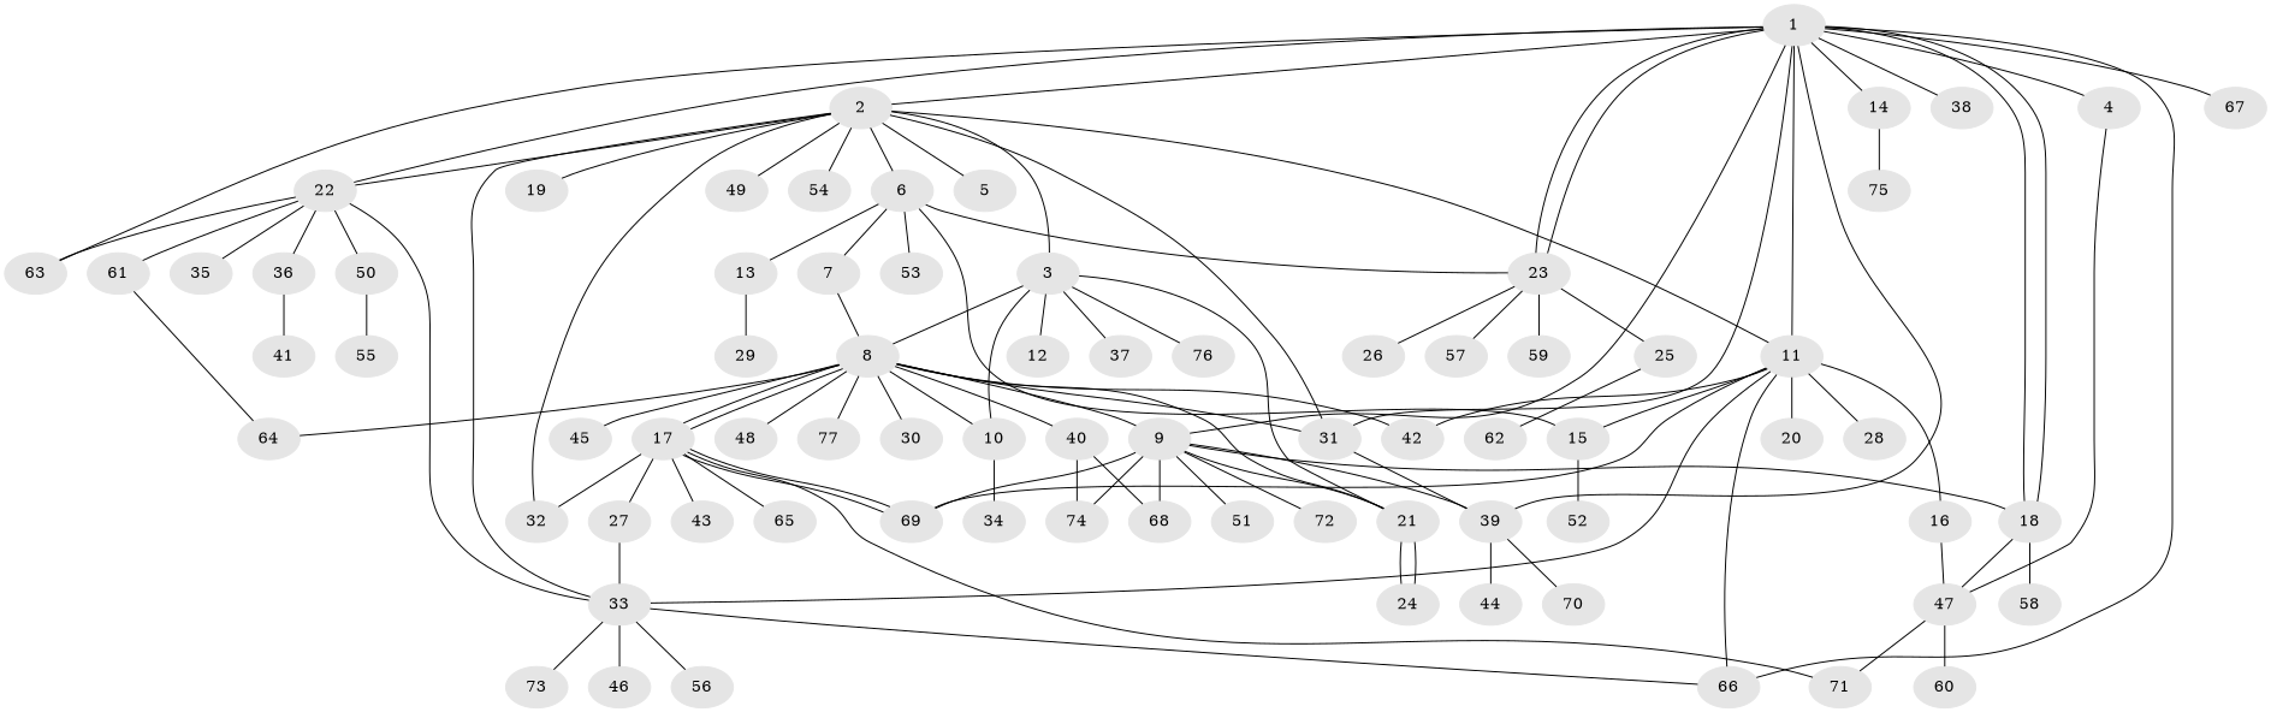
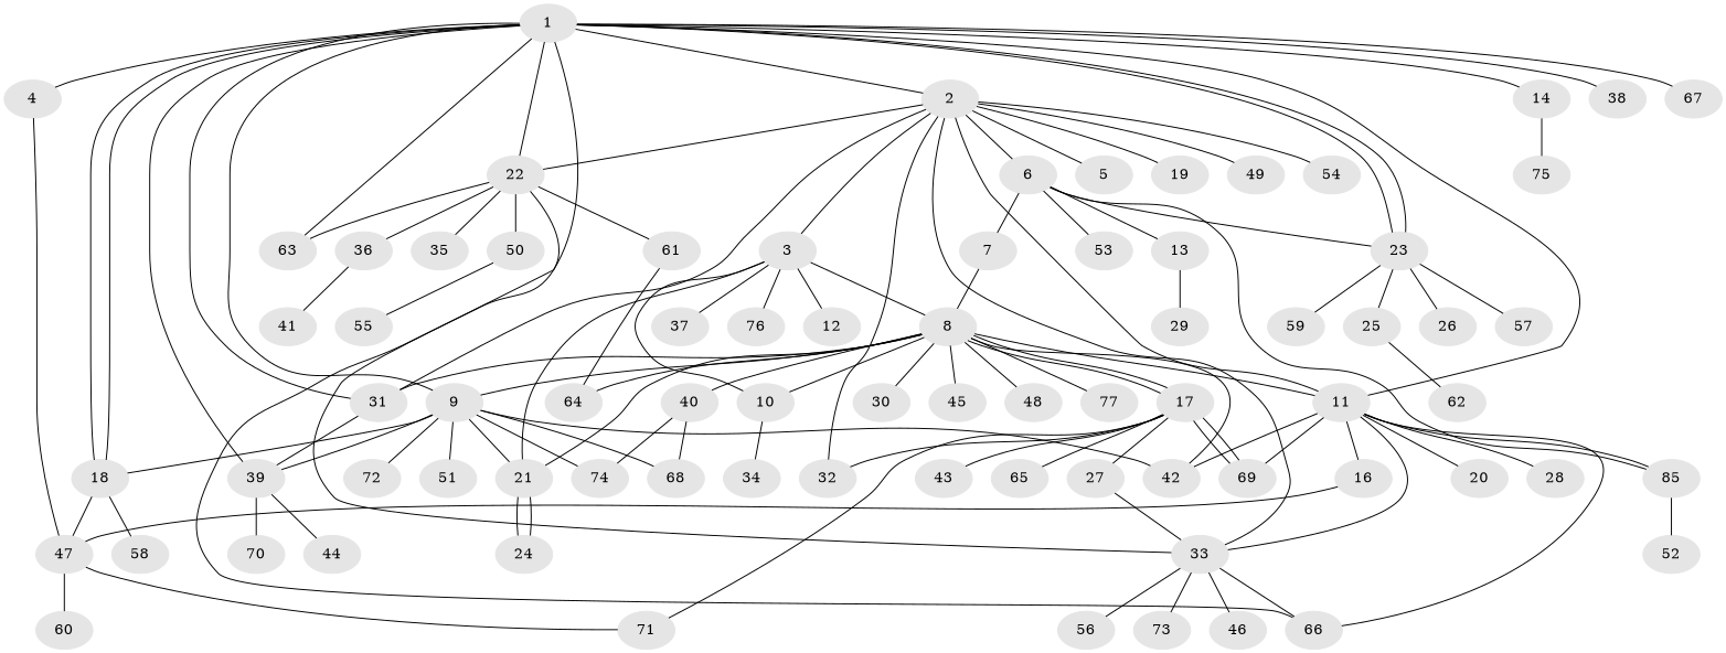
  graph {
    node [color=gray90 style=filled]
    1
    2
    4
    9
    11
    14
    18
    22
    23
    31
    38
    39
    63
    66
    67
    3
    5
    6
    19
    32
    33
    49
    54
    47
    21
    42
    51
    68
    72
    74
-   15
+   15 [label=85]
    16
    20
    28
    69
    75
    58
    35
    36
    50
    61
    25
    26
    57
    59
    44
    70
    8
    10
    12
    37
    76
    7
    13
    53
    46
    56
    73
    17
    30
    40
    45
    48
    64
    77
    34
    24
    71
    60
    29
    52
    27
    43
    65
    41
    55
    62
    1 -- 2
    1 -- 4
    1 -- 9
    1 -- 11
    1 -- 14
    1 -- 18
    1 -- 18
    1 -- 22
    1 -- 23
    1 -- 23
    1 -- 31
    1 -- 38
    1 -- 39
    1 -- 63
    1 -- 66
    1 -- 67
    2 -- 11
    2 -- 22
    2 -- 31
    2 -- 3
    2 -- 5
    2 -- 6
    2 -- 19
    2 -- 32
    2 -- 33
    2 -- 49
    2 -- 54
    4 -- 47
    9 -- 18
    9 -- 39
    9 -- 21
-   9 -- 69
+   9 -- 42
    9 -- 51
    9 -- 68
    9 -- 72
    9 -- 74
    11 -- 66
    11 -- 33
    11 -- 42
    11 -- 15
    11 -- 16
    11 -- 20
    11 -- 28
    11 -- 69
    14 -- 75
    18 -- 47
    18 -- 58
    22 -- 63
    22 -- 33
    22 -- 35
    22 -- 36
    22 -- 50
    22 -- 61
    23 -- 25
    23 -- 26
    23 -- 57
    23 -- 59
    31 -- 39
    39 -- 44
    39 -- 70
    3 -- 21
    3 -- 8
    3 -- 10
    3 -- 12
    3 -- 37
    3 -- 76
    6 -- 23
    6 -- 15
    6 -- 7
    6 -- 13
    6 -- 53
    33 -- 66
    33 -- 46
    33 -- 56
    33 -- 73
    47 -- 71
    47 -- 60
    21 -- 24
    21 -- 24
    15 -- 52
    16 -- 47
    36 -- 41
    50 -- 55
    61 -- 64
    25 -- 62
    8 -- 9
+   8 -- 11
    8 -- 31
    8 -- 21
    8 -- 42
    8 -- 10
    8 -- 17
    8 -- 17
    8 -- 30
    8 -- 40
    8 -- 45
    8 -- 48
    8 -- 64
    8 -- 77
    10 -- 34
    7 -- 8
    13 -- 29
    17 -- 32
    17 -- 69
    17 -- 69
    17 -- 71
    17 -- 27
    17 -- 43
    17 -- 65
    40 -- 68
    40 -- 74
    27 -- 33
  }
